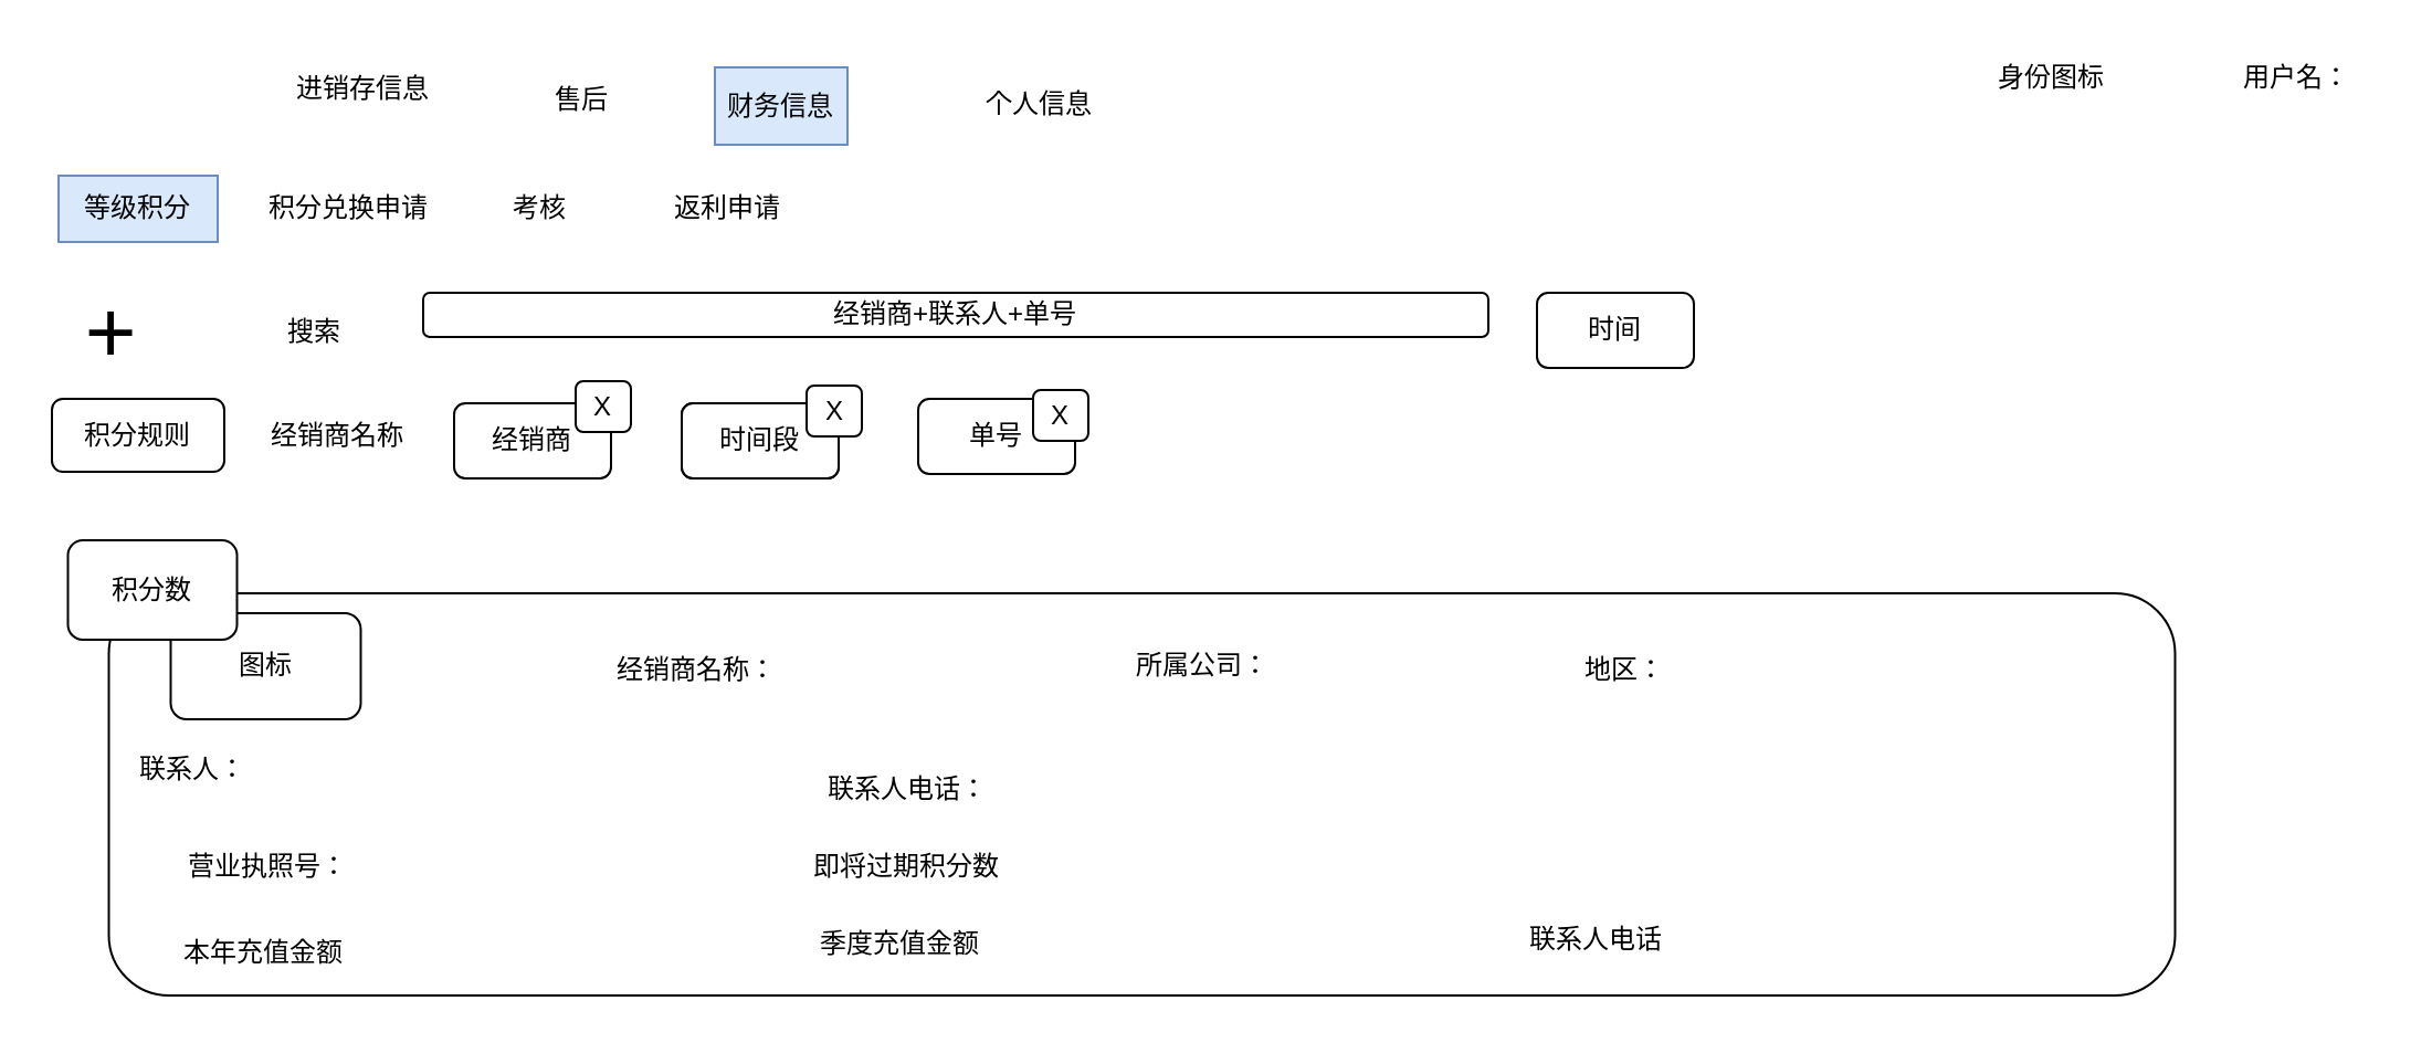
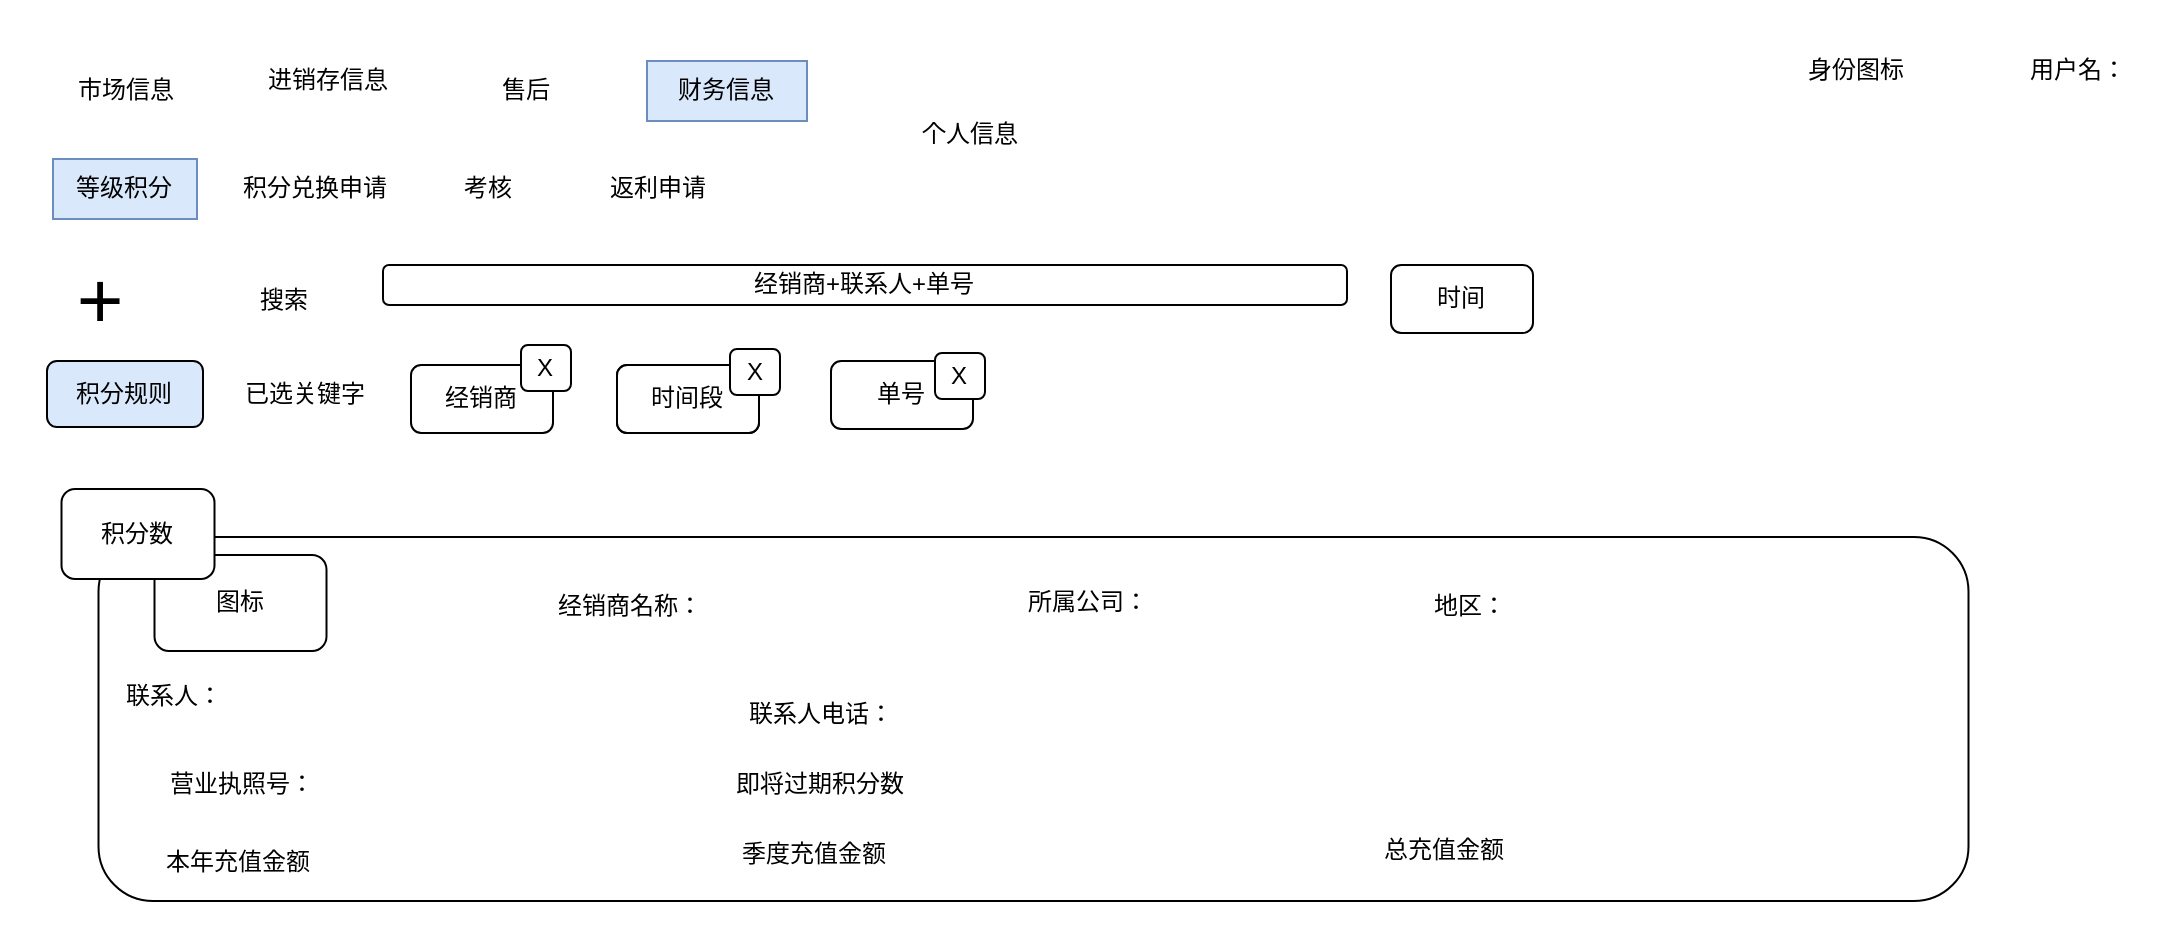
  <mxCell id="0" />
  <mxCell id="1" parent="0" />
+ <mxCell id="2" value="市场信息" style="text;html=1;strokeColor=none;fillColor=none;align=center;verticalAlign=middle;whiteSpace=wrap;rounded=0;" vertex="1" parent="1"><mxGeometry x="23" y="30" width="80" height="30" as="geometry" /></mxCell>
  <mxCell id="3" value="等级积分" style="text;html=1;align=center;verticalAlign=middle;whiteSpace=wrap;rounded=0;fillColor=#dae8fc;strokeColor=#6c8ebf;" vertex="1" parent="1"><mxGeometry x="26" y="79" width="72" height="30" as="geometry" /></mxCell>
  <mxCell id="4" value="&lt;font style=&quot;font-size: 40px&quot;&gt;+&lt;/font&gt;" style="text;html=1;strokeColor=none;fillColor=none;align=center;verticalAlign=middle;whiteSpace=wrap;rounded=0;" vertex="1" parent="1"><mxGeometry x="20" y="134" width="60" height="30" as="geometry" /></mxCell>
  <mxCell id="5" value="搜索" style="text;html=1;strokeColor=none;fillColor=none;align=center;verticalAlign=middle;whiteSpace=wrap;rounded=0;fontSize=12;" vertex="1" parent="1"><mxGeometry x="112" y="135" width="60" height="30" as="geometry" /></mxCell>
  <mxCell id="6" value="经销商+联系人+单号" style="rounded=1;whiteSpace=wrap;html=1;fontSize=12;" vertex="1" parent="1"><mxGeometry x="191" y="132" width="482" height="20" as="geometry" /></mxCell>
  <mxCell id="7" value="用户名：" style="text;html=1;strokeColor=none;fillColor=none;align=center;verticalAlign=middle;whiteSpace=wrap;rounded=0;fontSize=12;" vertex="1" parent="1"><mxGeometry x="1009" y="20" width="60" height="30" as="geometry" /></mxCell>
  <mxCell id="8" value="身份图标" style="text;html=1;strokeColor=none;fillColor=none;align=center;verticalAlign=middle;whiteSpace=wrap;rounded=0;fontSize=12;" vertex="1" parent="1"><mxGeometry x="898" y="20" width="60" height="30" as="geometry" /></mxCell>
  <mxCell id="9" value="进销存信息" style="text;html=1;align=center;verticalAlign=middle;whiteSpace=wrap;rounded=0;" vertex="1" parent="1"><mxGeometry x="124" y="25" width="80" height="30" as="geometry" /></mxCell>
  <mxCell id="10" value="售后" style="text;html=1;strokeColor=none;fillColor=none;align=center;verticalAlign=middle;whiteSpace=wrap;rounded=0;" vertex="1" parent="1"><mxGeometry x="223" y="30" width="80" height="30" as="geometry" /></mxCell>
- <mxCell id="11" value="个人信息" style="text;html=1;strokeColor=none;fillColor=none;align=center;verticalAlign=middle;whiteSpace=wrap;rounded=0;" vertex="1" parent="1"><mxGeometry x="430" y="32" width="80" height="30" as="geometry" /></mxCell>
+ <mxCell id="11" value="个人信息" style="text;html=1;strokeColor=none;fillColor=none;align=center;verticalAlign=middle;whiteSpace=wrap;rounded=0;" vertex="1" parent="1"><mxGeometry x="445" y="52" width="80" height="30" as="geometry" /></mxCell>
  <mxCell id="12" value="积分兑换申请" style="text;html=1;strokeColor=none;fillColor=none;align=center;verticalAlign=middle;whiteSpace=wrap;rounded=0;" vertex="1" parent="1"><mxGeometry x="116.5" y="79" width="80.5" height="30" as="geometry" /></mxCell>
  <mxCell id="13" value="时间" style="rounded=1;whiteSpace=wrap;html=1;" vertex="1" parent="1"><mxGeometry x="695" y="132" width="71" height="34" as="geometry" /></mxCell>
  <mxCell id="14" value="经销商" style="rounded=1;whiteSpace=wrap;html=1;" vertex="1" parent="1"><mxGeometry x="205" y="182" width="71" height="34" as="geometry" /></mxCell>
- <mxCell id="15" value="经销商名称" style="text;html=1;strokeColor=none;fillColor=none;align=center;verticalAlign=middle;whiteSpace=wrap;rounded=0;" vertex="1" parent="1"><mxGeometry x="118" y="182" width="69" height="30" as="geometry" /></mxCell>
+ <mxCell id="15" value="已选关键字" style="text;html=1;strokeColor=none;fillColor=none;align=center;verticalAlign=middle;whiteSpace=wrap;rounded=0;" vertex="1" parent="1"><mxGeometry x="118" y="182" width="69" height="30" as="geometry" /></mxCell>
  <mxCell id="16" value="X" style="rounded=1;whiteSpace=wrap;html=1;" vertex="1" parent="1"><mxGeometry x="260" y="172" width="25" height="23" as="geometry" /></mxCell>
  <mxCell id="17" value="时间段" style="rounded=1;whiteSpace=wrap;html=1;" vertex="1" parent="1"><mxGeometry x="308" y="182" width="71" height="34" as="geometry" /></mxCell>
  <mxCell id="18" value="时间段" style="rounded=1;whiteSpace=wrap;html=1;" vertex="1" parent="1"><mxGeometry x="308" y="182" width="71" height="34" as="geometry" /></mxCell>
  <mxCell id="19" value="X" style="rounded=1;whiteSpace=wrap;html=1;" vertex="1" parent="1"><mxGeometry x="364.5" y="174" width="25" height="23" as="geometry" /></mxCell>
  <mxCell id="20" value="单号" style="rounded=1;whiteSpace=wrap;html=1;" vertex="1" parent="1"><mxGeometry x="415" y="180" width="71" height="34" as="geometry" /></mxCell>
  <mxCell id="21" value="X" style="rounded=1;whiteSpace=wrap;html=1;" vertex="1" parent="1"><mxGeometry x="467" y="176" width="25" height="23" as="geometry" /></mxCell>
- <mxCell id="22" value="财务信息" style="text;html=1;strokeColor=#6c8ebf;fillColor=#dae8fc;align=center;verticalAlign=middle;whiteSpace=wrap;rounded=0;" vertex="1" parent="1"><mxGeometry x="323" y="30" width="60" height="35" as="geometry" /></mxCell>
+ <mxCell id="22" value="财务信息" style="text;html=1;strokeColor=#6c8ebf;fillColor=#dae8fc;align=center;verticalAlign=middle;whiteSpace=wrap;rounded=0;" vertex="1" parent="1"><mxGeometry x="323" y="30" width="80" height="30" as="geometry" /></mxCell>
  <mxCell id="23" value="" style="rounded=1;whiteSpace=wrap;html=1;fontSize=12;" vertex="1" parent="1"><mxGeometry x="48.75" y="268" width="935" height="182" as="geometry" /></mxCell>
  <mxCell id="24" value="经销商名称：" style="text;html=1;strokeColor=none;fillColor=none;align=center;verticalAlign=middle;whiteSpace=wrap;rounded=0;" vertex="1" parent="1"><mxGeometry x="275.75" y="288" width="78" height="30" as="geometry" /></mxCell>
  <mxCell id="25" value="所属公司：" style="text;html=1;strokeColor=none;fillColor=none;align=center;verticalAlign=middle;whiteSpace=wrap;rounded=0;" vertex="1" parent="1"><mxGeometry x="504.75" y="286" width="78" height="30" as="geometry" /></mxCell>
  <mxCell id="26" value="联系人：" style="text;html=1;strokeColor=none;fillColor=none;align=center;verticalAlign=middle;whiteSpace=wrap;rounded=0;fontSize=12;" vertex="1" parent="1"><mxGeometry x="56.75" y="333" width="60" height="30" as="geometry" /></mxCell>
  <mxCell id="27" value="联系人电话：" style="text;html=1;strokeColor=none;fillColor=none;align=center;verticalAlign=middle;whiteSpace=wrap;rounded=0;fontSize=12;" vertex="1" parent="1"><mxGeometry x="362.75" y="342" width="95" height="30" as="geometry" /></mxCell>
  <mxCell id="28" value="地区：" style="text;html=1;strokeColor=none;fillColor=none;align=center;verticalAlign=middle;whiteSpace=wrap;rounded=0;fontSize=12;" vertex="1" parent="1"><mxGeometry x="704.75" y="288" width="60" height="30" as="geometry" /></mxCell>
  <mxCell id="29" value="营业执照号：" style="text;html=1;strokeColor=none;fillColor=none;align=center;verticalAlign=middle;whiteSpace=wrap;rounded=0;" vertex="1" parent="1"><mxGeometry x="81.75" y="377" width="78" height="30" as="geometry" /></mxCell>
  <mxCell id="30" value="图标" style="rounded=1;whiteSpace=wrap;html=1;" vertex="1" parent="1"><mxGeometry x="76.75" y="277" width="86" height="48" as="geometry" /></mxCell>
  <mxCell id="31" value="积分数" style="rounded=1;whiteSpace=wrap;html=1;" vertex="1" parent="1"><mxGeometry x="30.25" y="244" width="76.5" height="45" as="geometry" /></mxCell>
  <mxCell id="32" value="即将过期积分数" style="text;html=1;strokeColor=none;fillColor=none;align=center;verticalAlign=middle;whiteSpace=wrap;rounded=0;" vertex="1" parent="1"><mxGeometry x="347.25" y="377" width="126" height="30" as="geometry" /></mxCell>
  <mxCell id="33" value="考核" style="text;html=1;align=center;verticalAlign=middle;whiteSpace=wrap;rounded=0;" vertex="1" parent="1"><mxGeometry x="208" y="79" width="72" height="30" as="geometry" /></mxCell>
  <mxCell id="34" value="返利申请" style="text;html=1;align=center;verticalAlign=middle;whiteSpace=wrap;rounded=0;" vertex="1" parent="1"><mxGeometry x="292.5" y="79" width="72" height="30" as="geometry" /></mxCell>
  <mxCell id="35" value="季度充值金额" style="text;html=1;strokeColor=none;fillColor=none;align=center;verticalAlign=middle;whiteSpace=wrap;rounded=0;" vertex="1" parent="1"><mxGeometry x="362.75" y="412" width="88" height="30" as="geometry" /></mxCell>
  <mxCell id="36" value="本年充值金额" style="text;html=1;strokeColor=none;fillColor=none;align=center;verticalAlign=middle;whiteSpace=wrap;rounded=0;" vertex="1" parent="1"><mxGeometry x="74.75" y="416" width="88" height="30" as="geometry" /></mxCell>
- <mxCell id="37" value="联系人电话" style="text;html=1;strokeColor=none;fillColor=none;align=center;verticalAlign=middle;whiteSpace=wrap;rounded=0;" vertex="1" parent="1"><mxGeometry x="678" y="410" width="88" height="30" as="geometry" /></mxCell>
- <mxCell id="38" value="积分规则" style="rounded=1;whiteSpace=wrap;html=1;" vertex="1" parent="1"><mxGeometry x="23" y="180" width="78" height="33" as="geometry" /></mxCell>
+ <mxCell id="37" value="总充值金额" style="text;html=1;strokeColor=none;fillColor=none;align=center;verticalAlign=middle;whiteSpace=wrap;rounded=0;" vertex="1" parent="1"><mxGeometry x="678" y="410" width="88" height="30" as="geometry" /></mxCell>
+ <mxCell id="38" value="积分规则" style="rounded=1;whiteSpace=wrap;html=1;fillColor=#dae8fc;" vertex="1" parent="1"><mxGeometry x="23" y="180" width="78" height="33" as="geometry" /></mxCell>
